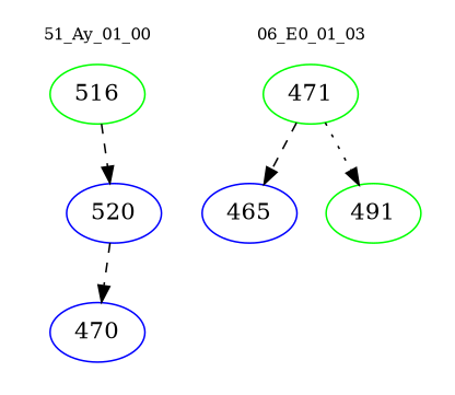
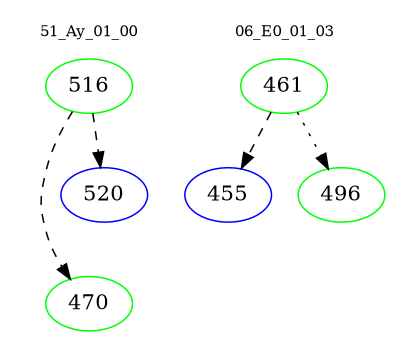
  digraph {
    node [color=green]
    edge [color=black style=dashed]
    n1 [label=516]
-   n2 [color=blue label=470]
+   n2 [label=470]
    n3 [color=blue label=520]
-   n4 [label=471]
-   n5 [color=blue label=465]
-   n6 [label=491]
+   n4 [label=461]
+   n5 [color=blue label=455]
+   n6 [label=496]
    subgraph cluster_1 {
      color=white
      fontsize=10
      label="51_Ay_01_00"
      n1
      n2
      n3
    }
    subgraph cluster_2 {
      color=white
      fontsize=10
      label="06_E0_01_03"
      n4
      n5
      n6
    }
-   n3 -> n2
+   n1 -> n2
    n1 -> n3
    n4 -> n5
    n4 -> n6 [style=dotted]
  }
